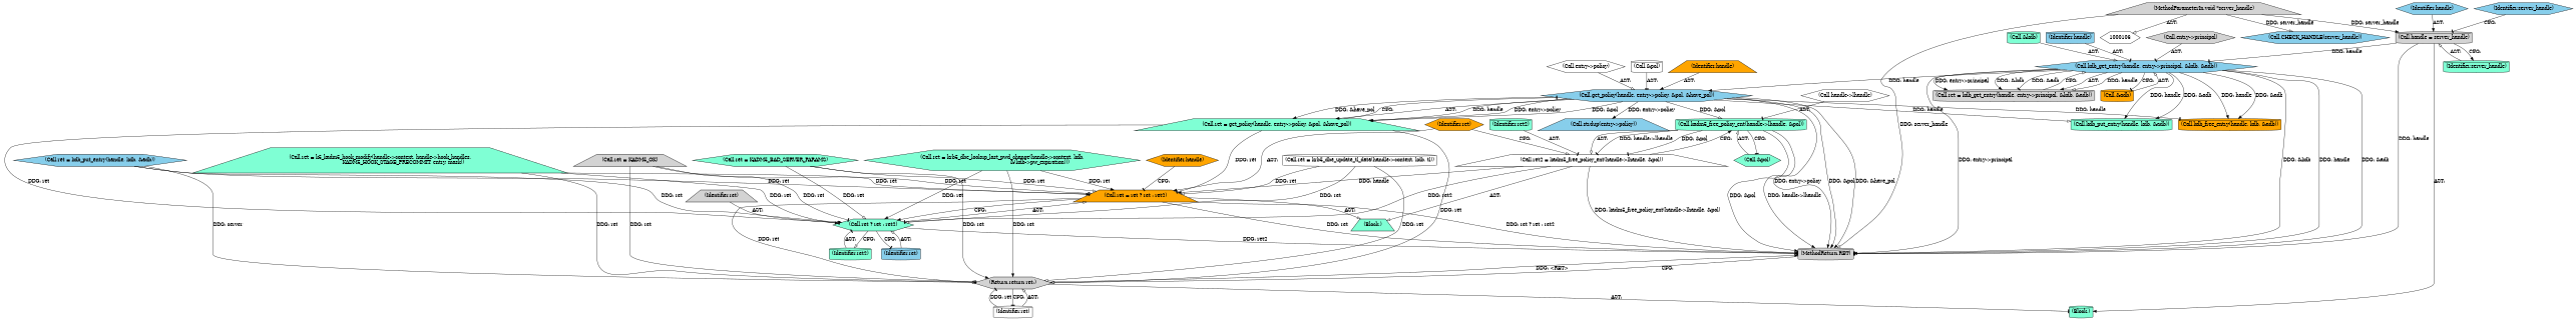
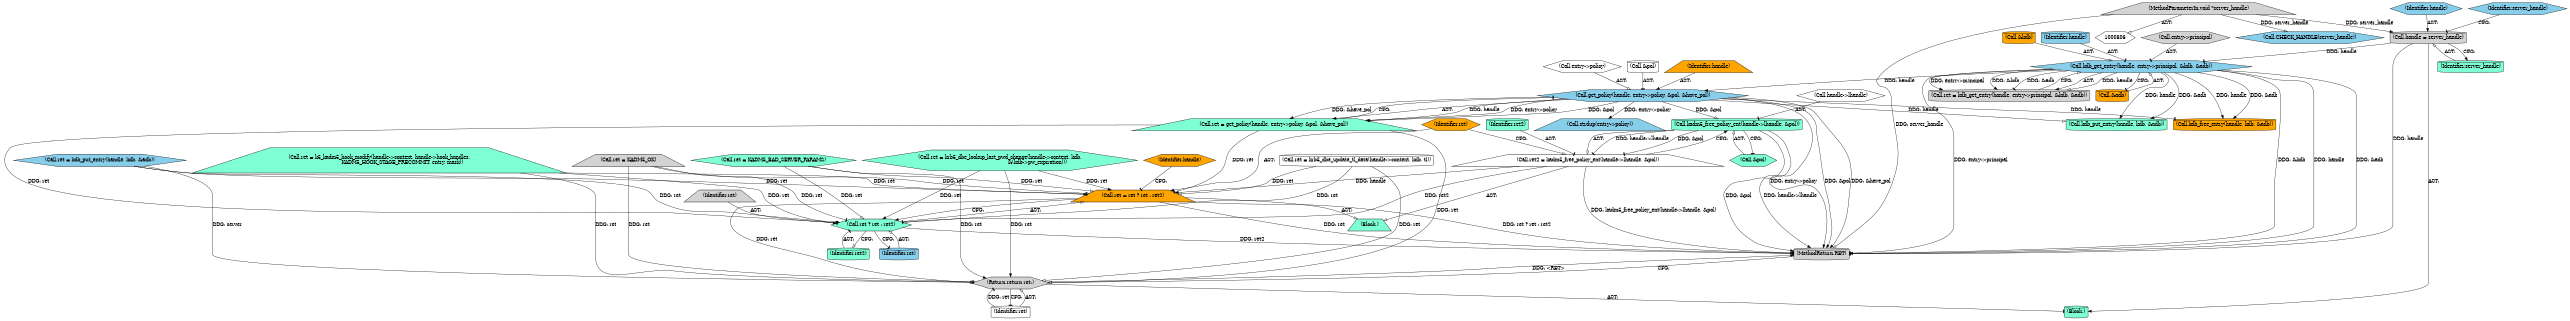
  digraph {
    node [fillcolor=aquamarine shape=cylinder style=filled]
    edge [arrowhead=normal]
    n1 [label="(Call,kadm5_free_policy_ent(handle->lhandle, &pol))"]
    n2 [fillcolor=white label="(Call,ret2 = kadm5_free_policy_ent(handle->lhandle, &pol))" shape=trapezium]
    n3 [label="(Call,&pol)" shape=hexagon]
    n4 [fillcolor=lightgrey label="(MethodReturn,RET)"]
    n5 [fillcolor=orange label="(Call,ret = ret ? ret : ret2)" shape=trapezium]
    n6 [label="(Call,ret ? ret : ret2)" shape=hexagon]
    n7 [label="(Block,)" shape=trapezium]
    n8 [fillcolor=lightgrey label="(Return,return ret;)" shape=hexagon]
    n9 [fillcolor=skyblue label="(Call,get_policy(handle, entry->policy, &pol, &have_pol))" shape=hexagon]
    n10 [label="(Call,ret = get_policy(handle, entry->policy, &pol, &have_pol))" shape=trapezium]
    n11 [fillcolor=skyblue label="(Call,strdup(entry->policy))" shape=trapezium]
    n12 [label="(Call,kdb_put_entry(handle, kdb, &adb))"]
    n13 [fillcolor=orange label="(Call,kdb_free_entry(handle, kdb, &adb))"]
    n14 [fillcolor=skyblue label="(Call,kdb_get_entry(handle, entry->principal, &kdb, &adb))" shape=hexagon]
    n15 [fillcolor=lightgrey label="(Call,ret = kdb_get_entry(handle, entry->principal, &kdb, &adb))"]
    n16 [fillcolor=orange label="(Call,&adb)"]
    n17 [fillcolor=lightgrey label="(Call,handle = server_handle)"]
    n18 [label="(Identifier,server_handle)"]
    n19 [label="(Block,)"]
    n20 [fillcolor=lightgrey label="(MethodParameterIn,void *server_handle)" shape=trapezium]
    n21 [fillcolor=skyblue label="(Call,CHECK_HANDLE(server_handle))" shape=hexagon]
-   1000106 [fillcolor=white shape=hexagon]
+   1000106 [fillcolor=white shape=hexagon label=1000806]
    n23 [fillcolor=skyblue label="(Identifier,ret)"]
    n24 [label="(Identifier,ret2)"]
    n25 [fillcolor=white label="(Identifier,ret)"]
    n26 [label="(Call,ret = krb5_dbe_lookup_last_pwd_change(handle->context, kdb,\n                                                  &(kdb->pw_expiration)))" shape=hexagon]
    n27 [fillcolor=orange label="(Identifier,handle)" shape=hexagon]
    n28 [fillcolor=skyblue label="(Call,ret = kdb_put_entry(handle, kdb, &adb))" shape=hexagon]
    n29 [fillcolor=lightgrey label="(Call,entry->principal)" shape=hexagon]
    n30 [fillcolor=white label="(Call,entry->policy)" shape=hexagon]
    n31 [fillcolor=white label="(Call,&pol)"]
    n32 [label="(Identifier,ret2)"]
    n33 [fillcolor=skyblue label="(Identifier,handle)" shape=hexagon]
    n34 [fillcolor=orange label="(Identifier,handle)" shape=trapezium]
    n35 [fillcolor=skyblue label="(Identifier,server_handle)" shape=hexagon]
    n36 [label="(Call,ret = k5_kadm5_hook_modify(handle->context, handle->hook_handles,\n                               KADM5_HOOK_STAGE_PRECOMMIT, entry, mask))" shape=trapezium]
    n37 [fillcolor=lightgrey label="(Identifier,ret)" shape=trapezium]
-   n38 [label="(Call,&kdb)"]
+   n38 [fillcolor=orange label="(Call,&kdb)"]
    n39 [fillcolor=white label="(Call,handle->lhandle)" shape=hexagon]
    n40 [fillcolor=skyblue label="(Identifier,handle)"]
    n41 [fillcolor=orange label="(Identifier,ret)" shape=hexagon]
    n42 [fillcolor=lightgrey label="(Call,ret = KADM5_OK)" shape=trapezium]
    n43 [label="(Call,ret = KADM5_BAD_SERVER_PARAMS)" shape=hexagon]
    n44 [fillcolor=white label="(Call,ret = krb5_dbe_update_tl_data(handle->context, kdb, tl))"]
    n1 -> n2 [arrowhead=onormal label="AST: "]
    n1 -> n2 [arrowhead=tee label="DDG: handle->lhandle"]
    n1 -> n2 [arrowhead=tee label="DDG: &pol"]
    n1 -> n3 [arrowhead=tee label="CFG: "]
    n1 -> n4 [label="DDG: &pol"]
    n1 -> n4 [label="DDG: handle->lhandle"]
    n2 -> n1 [label="CFG: "]
    n2 -> n4 [arrowhead=tee label="DDG: kadm5_free_policy_ent(handle->lhandle, &pol)"]
    n2 -> n5 [label="DDG: handle"]
    n2 -> n6 [arrowhead=tee label="DDG: ret2"]
    n2 -> n7 [arrowhead=onormal label="AST: "]
    n3 -> n1 [arrowhead=onormal label="AST: "]
    n4 -> n8 [arrowhead=onormal label="CFG: "]
    n5 -> n4 [arrowhead=tee label="DDG: ret"]
    n5 -> n4 [label="DDG: ret ? ret : ret2"]
    n5 -> n6 [label="CFG: "]
    n5 -> n7 [arrowhead=onormal label="AST: "]
    n5 -> n8 [arrowhead=tee label="DDG: ret"]
    n6 -> n4 [arrowhead=tee label="DDG: ret2"]
    n6 -> n5 [arrowhead=onormal label="AST: "]
    n6 -> n23 [arrowhead=tee label="CFG: "]
    n6 -> n24 [arrowhead=onormal label="CFG: "]
    n8 -> n4 [label="DDG: <RET>"]
    n8 -> n19 [arrowhead=tee label="AST: "]
    n8 -> n25 [arrowhead=tee label="CFG: "]
    n9 -> n1 [arrowhead=onormal label="DDG: &pol"]
    n9 -> n4 [label="DDG: entry->policy"]
    n9 -> n4 [label="DDG: &pol"]
    n9 -> n4 [label="DDG: &have_pol"]
    n9 -> n10 [label="AST: "]
    n9 -> n10 [arrowhead=onormal label="DDG: handle"]
    n9 -> n10 [arrowhead=onormal label="DDG: entry->policy"]
    n9 -> n10 [label="DDG: &pol"]
    n9 -> n10 [label="DDG: &have_pol"]
    n9 -> n11 [label="DDG: entry->policy"]
    n9 -> n12 [arrowhead=onormal label="DDG: handle"]
    n9 -> n13 [arrowhead=tee label="DDG: handle"]
    n10 -> n5 [arrowhead=tee label="DDG: ret"]
    n10 -> n6 [arrowhead=onormal label="DDG: ret"]
    n10 -> n8 [arrowhead=onormal label="DDG: ret"]
    n10 -> n9 [arrowhead=tee label="CFG: "]
    n14 -> n4 [arrowhead=tee label="DDG: &kdb"]
    n14 -> n4 [arrowhead=tee label="DDG: handle"]
    n14 -> n4 [arrowhead=tee label="DDG: &adb"]
    n14 -> n4 [label="DDG: entry->principal"]
    n14 -> n9 [label="DDG: handle"]
    n14 -> n12 [label="DDG: handle"]
    n14 -> n12 [label="DDG: &adb"]
    n14 -> n13 [label="DDG: handle"]
    n14 -> n13 [label="DDG: &adb"]
    n14 -> n15 [label="AST: "]
    n14 -> n15 [arrowhead=onormal label="DDG: handle"]
    n14 -> n15 [label="DDG: entry->principal"]
    n14 -> n15 [label="DDG: &kdb"]
    n14 -> n15 [arrowhead=tee label="DDG: &adb"]
    n14 -> n16 [arrowhead=tee label="CFG: "]
    n15 -> n14 [arrowhead=onormal label="CFG: "]
    n16 -> n14 [arrowhead=onormal label="AST: "]
    n17 -> n4 [arrowhead=onormal label="DDG: handle"]
    n17 -> n14 [arrowhead=tee label="DDG: handle"]
    n17 -> n18 [label="CFG: "]
    n17 -> n19 [label="AST: "]
    n18 -> n17 [arrowhead=onormal label="AST: "]
    n20 -> n4 [arrowhead=onormal label="DDG: server_handle"]
    n20 -> n17 [label="DDG: server_handle"]
    n20 -> n21 [arrowhead=onormal label="DDG: server_handle"]
    n20 -> 1000106 [arrowhead=onormal label="AST: "]
    n23 -> n6 [arrowhead=onormal label="AST: "]
    n24 -> n6 [arrowhead=tee label="AST: "]
    n25 -> n8 [arrowhead=onormal label="AST: "]
    n25 -> n8 [arrowhead=tee label="DDG: ret"]
    n26 -> n5 [label="DDG: ret"]
    n26 -> n6 [label="DDG: ret"]
    n26 -> n8 [label="DDG: ret"]
    n27 -> n5 [arrowhead=tee label="CFG: "]
    n28 -> n5 [arrowhead=tee label="DDG: ret"]
    n28 -> n6 [label="DDG: ret"]
    n28 -> n8 [arrowhead=onormal label="DDG: server"]
    n29 -> n14 [arrowhead=tee label="AST: "]
    n30 -> n9 [arrowhead=onormal label="AST: "]
    n31 -> n9 [arrowhead=tee label="AST: "]
    n32 -> n2 [arrowhead=tee label="AST: "]
    n33 -> n17 [label="AST: "]
    n34 -> n9 [label="AST: "]
    n35 -> n17 [arrowhead=tee label="CFG: "]
    n36 -> n5 [label="DDG: ret"]
    n36 -> n6 [label="DDG: ret"]
    n36 -> n8 [arrowhead=onormal label="DDG: ret"]
    n37 -> n6 [arrowhead=tee label="AST: "]
    n38 -> n14 [arrowhead=onormal label="AST: "]
    n39 -> n1 [arrowhead=tee label="AST: "]
    n40 -> n14 [arrowhead=tee label="AST: "]
    n41 -> n2 [arrowhead=onormal label="CFG: "]
    n41 -> n5 [label="AST: "]
    n42 -> n5 [arrowhead=onormal label="DDG: ret"]
    n42 -> n6 [arrowhead=tee label="DDG: ret"]
    n42 -> n8 [arrowhead=onormal label="DDG: ret"]
    n43 -> n5 [arrowhead=onormal label="DDG: ret"]
    n43 -> n6 [arrowhead=onormal label="DDG: ret"]
    n43 -> n8 [label="DDG: ret"]
    n44 -> n5 [arrowhead=onormal label="DDG: ret"]
    n44 -> n6 [arrowhead=onormal label="DDG: ret"]
    n44 -> n8 [arrowhead=onormal label="DDG: ret"]
  }
